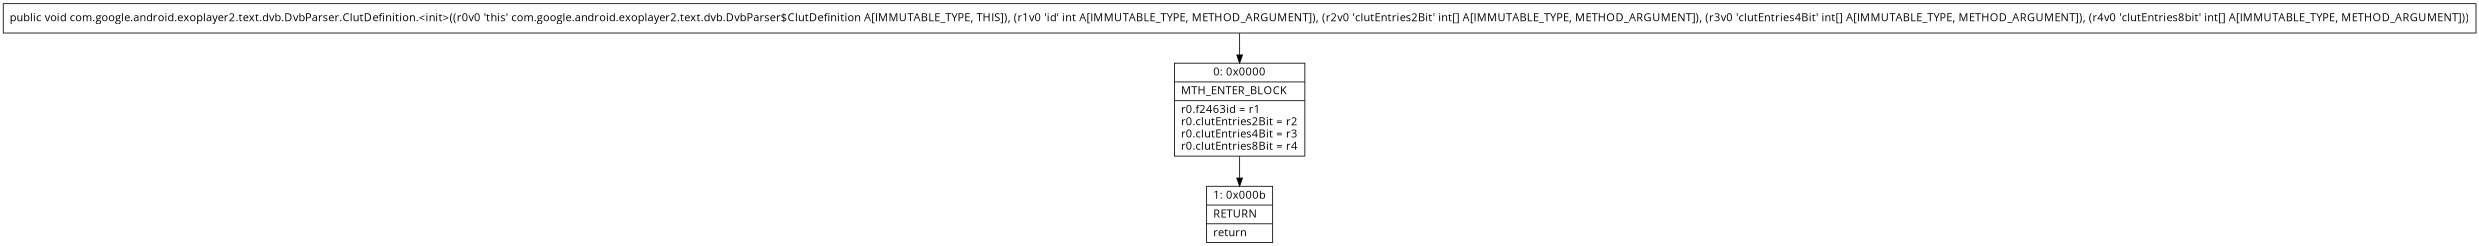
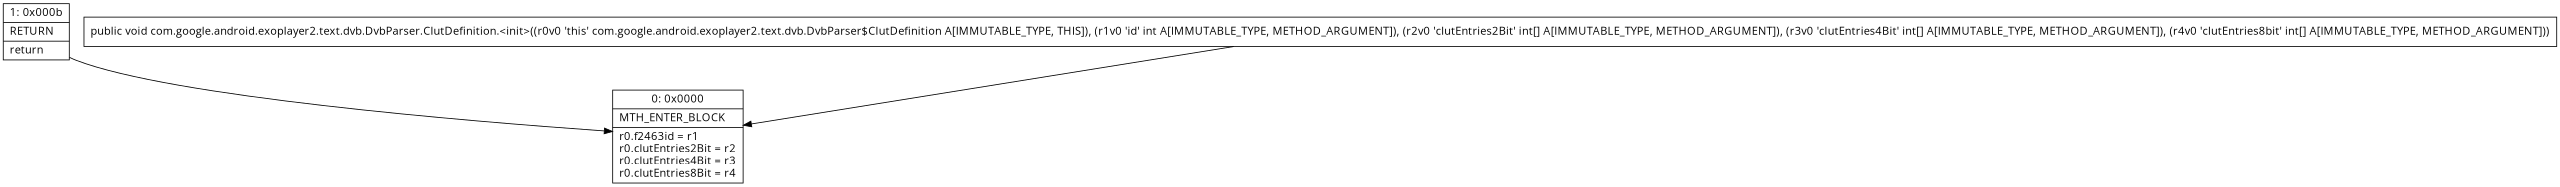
  digraph {
    fontname="Open Sans"
    node [shape=record fontname="Open Sans"]
    edge [fontname="Open Sans"]
    n1 [label="{0\:\ 0x0000|MTH_ENTER_BLOCK\l|r0.f2463id = r1\lr0.clutEntries2Bit = r2\lr0.clutEntries4Bit = r3\lr0.clutEntries8Bit = r4\l}"]
    n2 [label="{1\:\ 0x000b|RETURN\l|return\l}"]
    n3 [label="{public void com.google.android.exoplayer2.text.dvb.DvbParser.ClutDefinition.\<init\>((r0v0 'this' com.google.android.exoplayer2.text.dvb.DvbParser$ClutDefinition A[IMMUTABLE_TYPE, THIS]), (r1v0 'id' int A[IMMUTABLE_TYPE, METHOD_ARGUMENT]), (r2v0 'clutEntries2Bit' int[] A[IMMUTABLE_TYPE, METHOD_ARGUMENT]), (r3v0 'clutEntries4Bit' int[] A[IMMUTABLE_TYPE, METHOD_ARGUMENT]), (r4v0 'clutEntries8bit' int[] A[IMMUTABLE_TYPE, METHOD_ARGUMENT])) }"]
-   n1 -> n2
+   n2 -> n1
    n3 -> n1
  }
